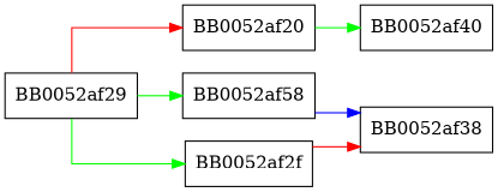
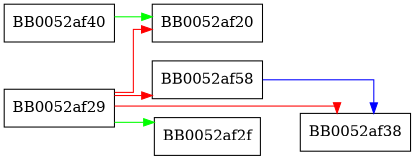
  digraph {
    rankdir=LR
    splines=ortho
    node [shape=box]
    edge [color=green]
    BB0052af20
    BB0052af40
    BB0052af29
    BB0052af58
    BB0052af2f
    BB0052af38
-   BB0052af20 -> BB0052af40
+   BB0052af40 -> BB0052af20
    BB0052af29 -> BB0052af20 [color=red]
-   BB0052af29 -> BB0052af58
+   BB0052af29 -> BB0052af58 [color=red]
    BB0052af29 -> BB0052af2f
    BB0052af58 -> BB0052af38 [color=blue]
-   BB0052af2f -> BB0052af38 [color=red]
+   BB0052af29 -> BB0052af38 [color=red]
  }
